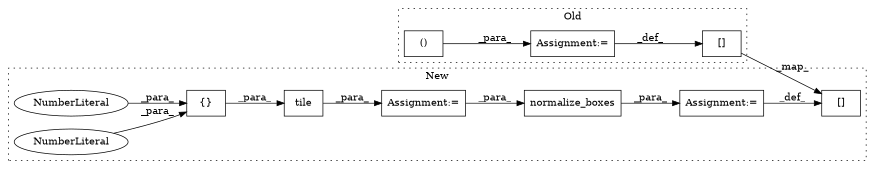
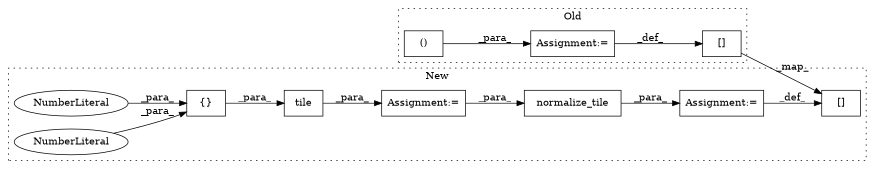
  digraph {
    rankdir=LR
    node [a=7 l=1 shape=box]
    n1 [a=106 l=36 label="()" s=4979]
    n2 [a=2 l="7,1" label="[]" s="6778,6795"]
    n3 [label="Assignment:=" s=5037]
-   n4 [a=32 l="16,1" label=normalize_boxes s="5266,5346"]
+   n4 [a=32 l="16,1" label=normalize_tile s="5266,5346"]
    n5 [a=2 l="7,1" label="[]" s="6714,6731"]
    n6 [a=4 l="1,1" label="{}" s="5227,5231"]
    n7 [a=34 label=NumberLiteral s=5230 shape=ellipse]
    n8 [a=34 label=NumberLiteral s=5228 shape=ellipse]
    n9 [label="Assignment:=" s=5255]
    n10 [label="Assignment:=" s=5139]
    n11 [a=32 l="5,1" label=tile s="5170,5232"]
    subgraph cluster_1 {
      label=Old
      style=dotted
      n1
      n2
      n3
    }
    subgraph cluster_2 {
      label=New
      style=dotted
      n4
      n5
      n6
      n7
      n8
      n9
      n10
      n11
    }
    n1 -> n3 [label=_para_]
    n2 -> n5 [label=_map_]
    n3 -> n2 [label=_def_]
    n4 -> n9 [label=_para_]
    n6 -> n11 [label=_para_]
    n7 -> n6 [label=_para_]
    n8 -> n6 [label=_para_]
    n9 -> n5 [label=_def_]
    n10 -> n4 [label=_para_]
    n11 -> n10 [label=_para_]
  }
